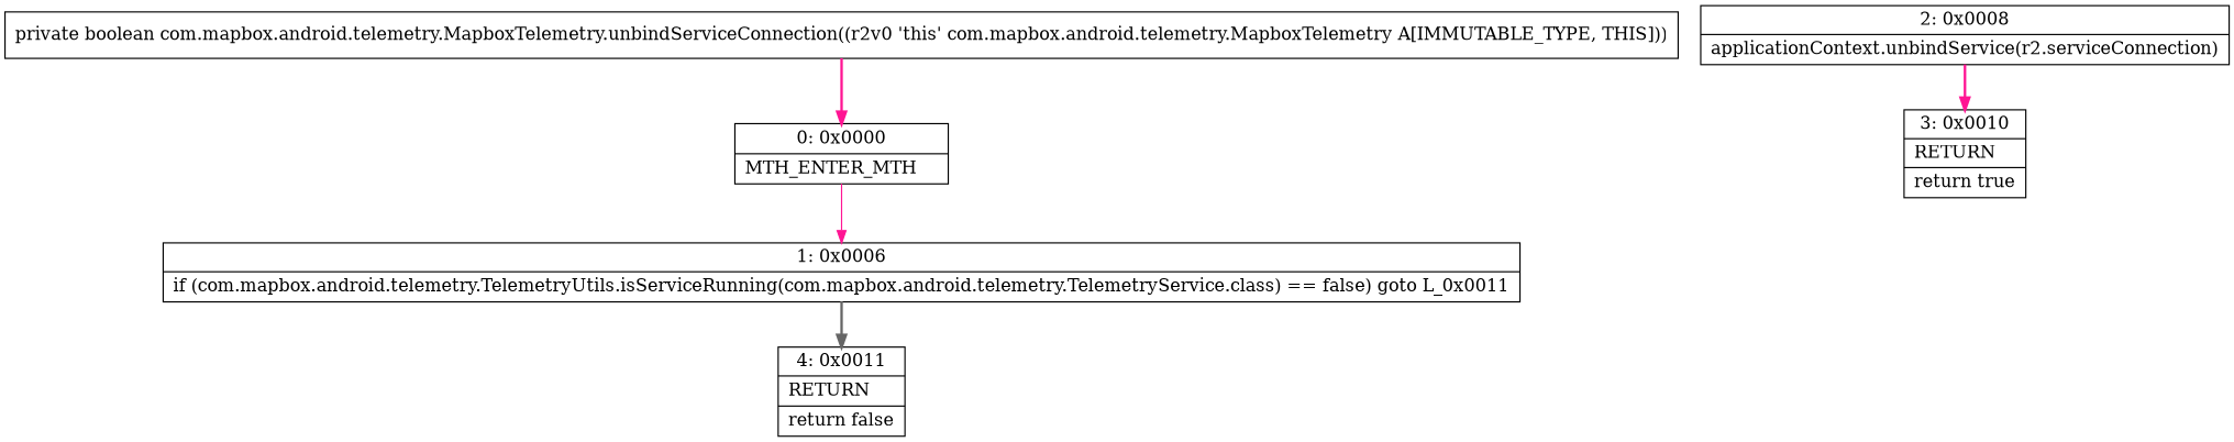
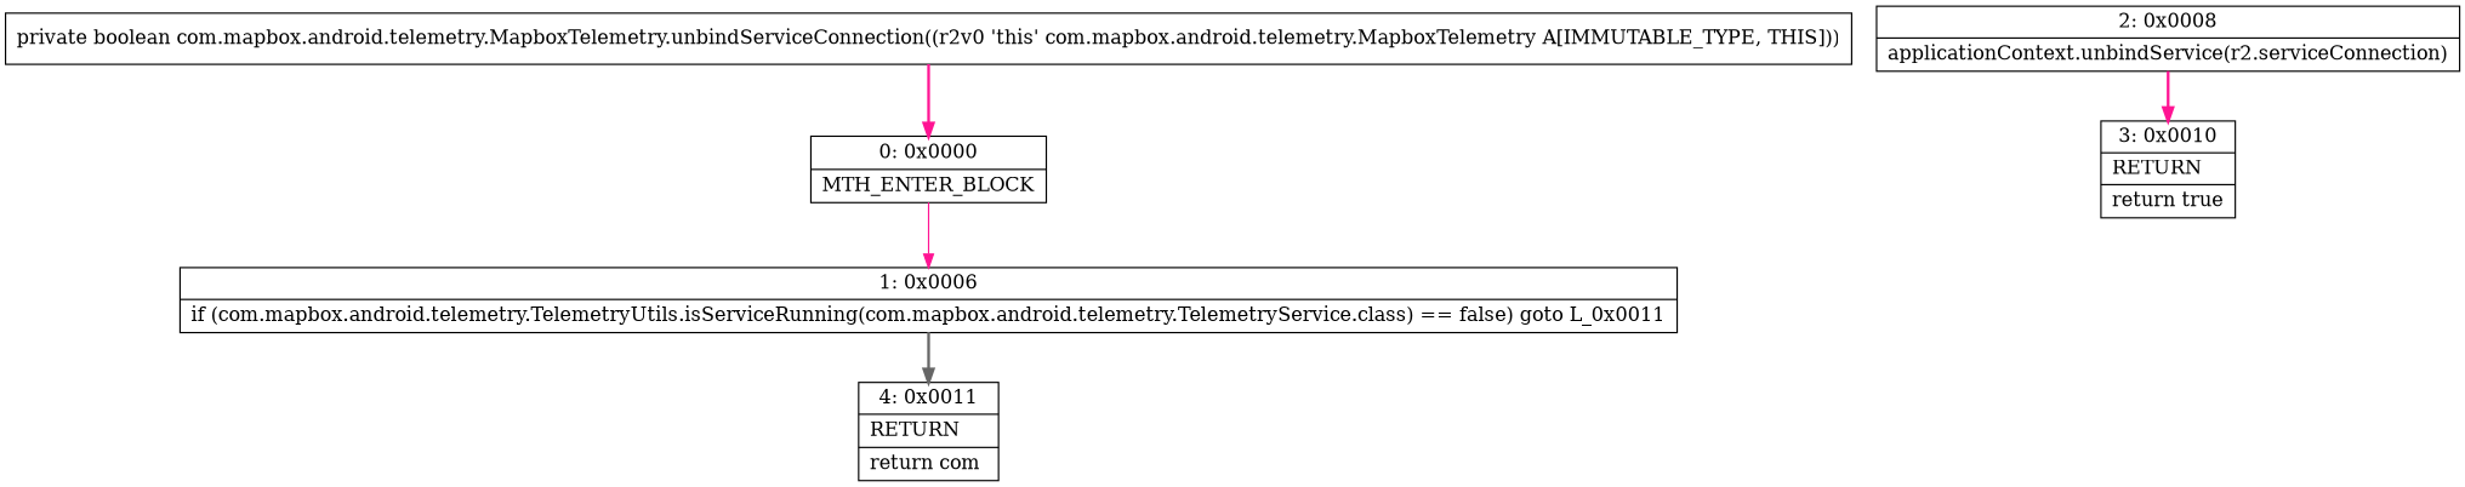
  digraph {
    node [shape=record]
    edge [color=deeppink style=bold]
-   n1 [label="{0\:\ 0x0000|MTH_ENTER_MTH\l}"]
+   n1 [label="{0\:\ 0x0000|MTH_ENTER_BLOCK\l}"]
    n2 [label="{1\:\ 0x0006|if (com.mapbox.android.telemetry.TelemetryUtils.isServiceRunning(com.mapbox.android.telemetry.TelemetryService.class) == false) goto L_0x0011\l}"]
-   n3 [label="{4\:\ 0x0011|RETURN\l|return false\l}"]
+   n3 [label="{4\:\ 0x0011|RETURN\l|return com\l}"]
    n4 [label="{2\:\ 0x0008|applicationContext.unbindService(r2.serviceConnection)\l}"]
    n5 [label="{3\:\ 0x0010|RETURN\l|return true\l}"]
    n6 [label="{private boolean com.mapbox.android.telemetry.MapboxTelemetry.unbindServiceConnection((r2v0 'this' com.mapbox.android.telemetry.MapboxTelemetry A[IMMUTABLE_TYPE, THIS])) }"]
    n1 -> n2 [style=solid]
    n2 -> n3 [color=gray40]
    n4 -> n5
    n6 -> n1
  }
